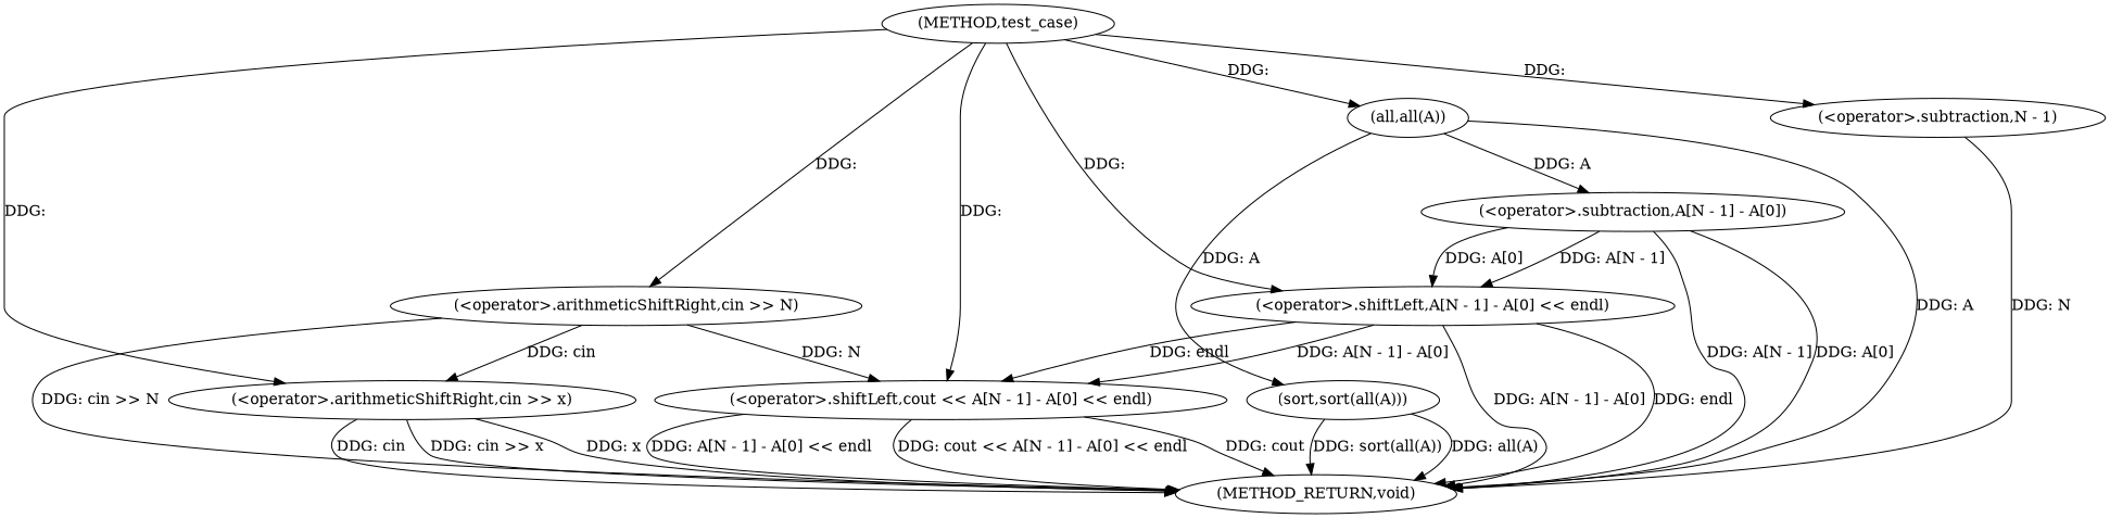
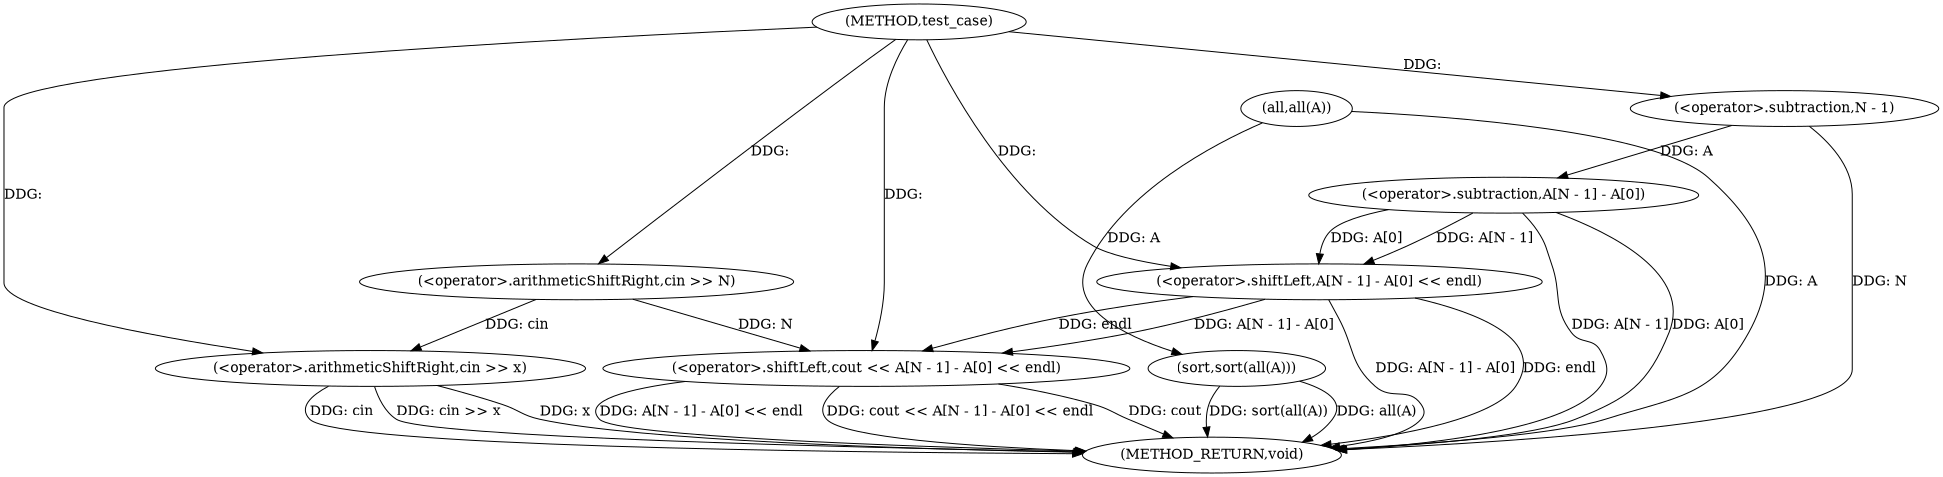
  digraph {
    n1 [label="(METHOD,test_case)"]
    n2 [label="(<operator>.arithmeticShiftRight,cin >> N)"]
    n3 [label="(<operator>.arithmeticShiftRight,cin >> x)"]
    n4 [label="(<operator>.shiftLeft,cout << A[N - 1] - A[0] << endl)"]
    n5 [label="(all,all(A))"]
    n6 [label="(<operator>.shiftLeft,A[N - 1] - A[0] << endl)"]
    n7 [label="(<operator>.subtraction,N - 1)"]
    n8 [label="(METHOD_RETURN,void)"]
    n9 [label="(sort,sort(all(A)))"]
    n10 [label="(<operator>.subtraction,A[N - 1] - A[0])"]
    n1 -> n2 [label="DDG: "]
    n1 -> n3 [label="DDG: "]
    n1 -> n4 [label="DDG: "]
-   n1 -> n5 [label="DDG: "]
    n1 -> n6 [label="DDG: "]
    n1 -> n7 [label="DDG: "]
    n2 -> n3 [label="DDG: cin"]
    n2 -> n4 [label="DDG: N"]
-   n2 -> n8 [label="DDG: cin >> N"]
    n3 -> n8 [label="DDG: cin"]
    n3 -> n8 [label="DDG: cin >> x"]
    n3 -> n8 [label="DDG: x"]
    n4 -> n8 [label="DDG: A[N - 1] - A[0] << endl"]
    n4 -> n8 [label="DDG: cout << A[N - 1] - A[0] << endl"]
    n4 -> n8 [label="DDG: cout"]
    n5 -> n8 [label="DDG: A"]
    n5 -> n9 [label="DDG: A"]
-   n5 -> n10 [label="DDG: A"]
+   n7 -> n10 [label="DDG: A"]
    n6 -> n4 [label="DDG: endl"]
    n6 -> n4 [label="DDG: A[N - 1] - A[0]"]
    n6 -> n8 [label="DDG: A[N - 1] - A[0]"]
    n6 -> n8 [label="DDG: endl"]
    n7 -> n8 [label="DDG: N"]
    n9 -> n8 [label="DDG: all(A)"]
    n9 -> n8 [label="DDG: sort(all(A))"]
    n10 -> n6 [label="DDG: A[N - 1]"]
    n10 -> n6 [label="DDG: A[0]"]
    n10 -> n8 [label="DDG: A[N - 1]"]
    n10 -> n8 [label="DDG: A[0]"]
  }
